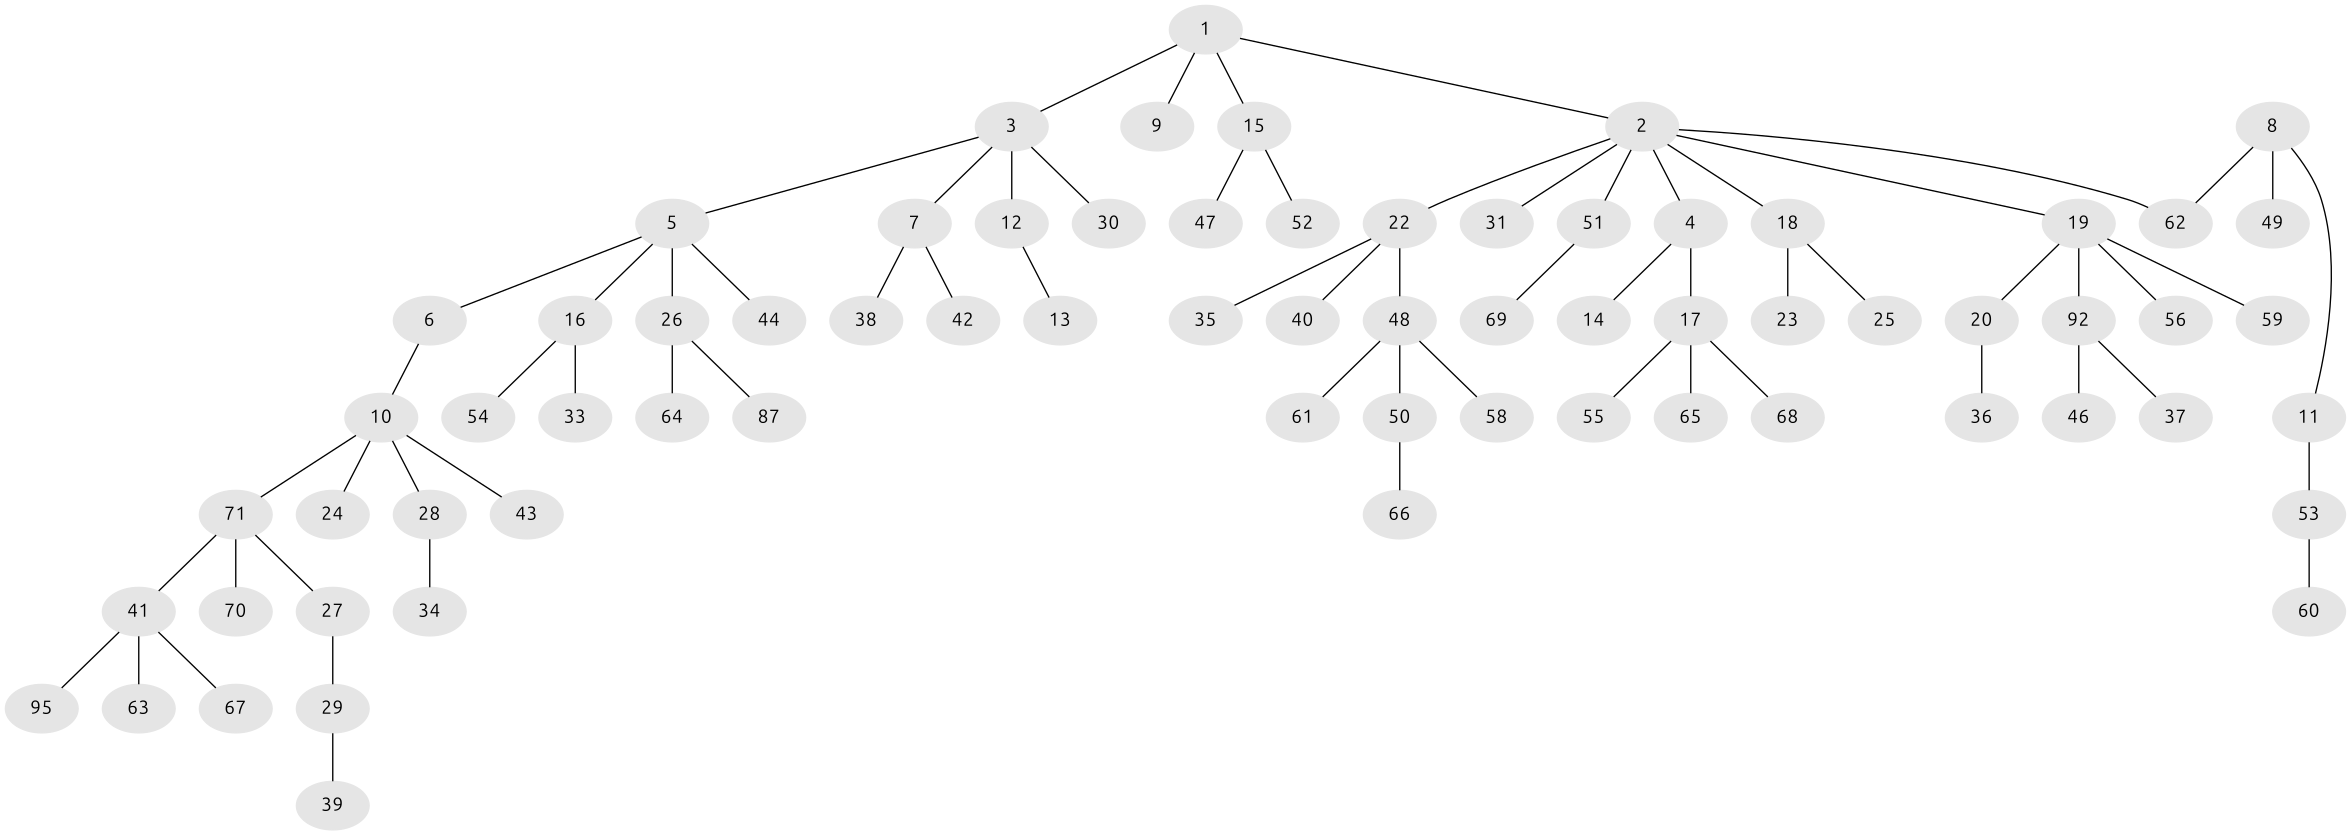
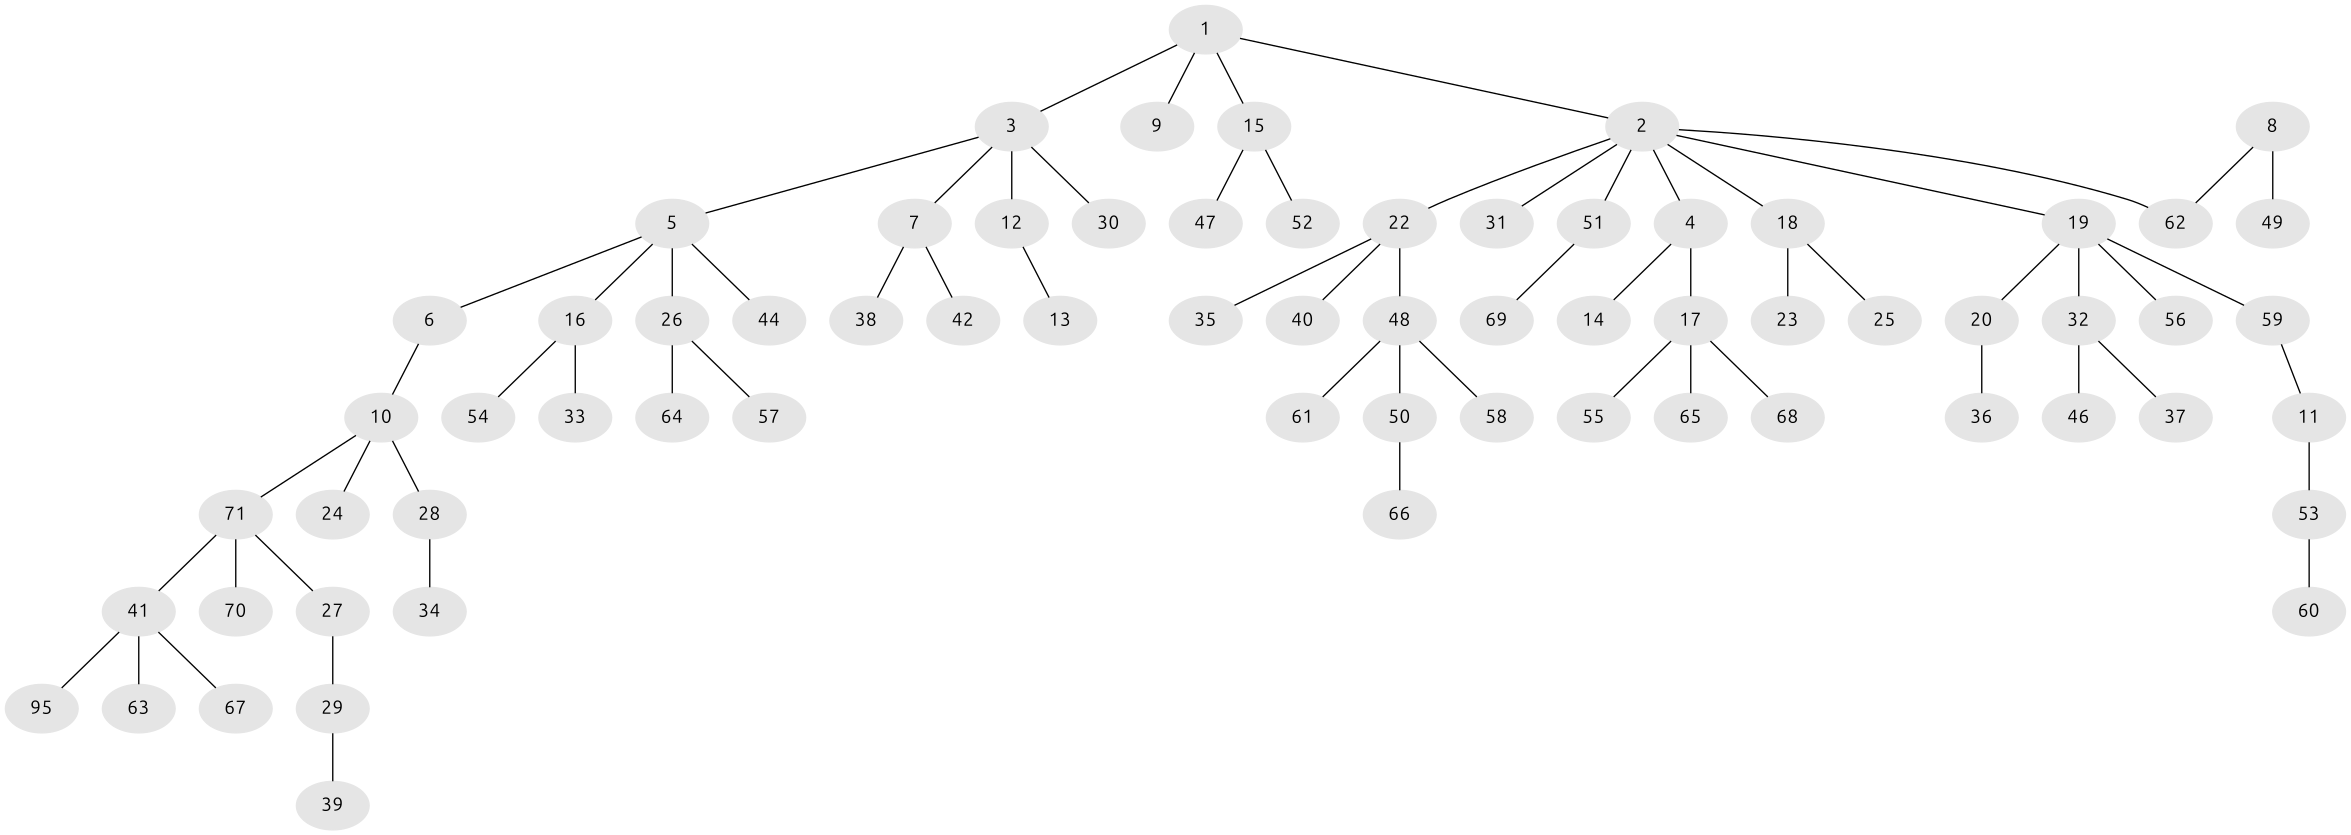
  graph {
    fontname=Ubuntu
    node [color=gray90 fontname=Ubuntu style=filled]
    edge [fontname=Ubuntu]
    1
    2
    3
    9
    15
    4
    18
    19
    22
    31
    51
    62
    5
    7
    12
    30
    47
    52
    14
    17
    8
    11
    49
    23
    25
    20
-   32 [label=92]
+   32
    56
    59
    35
    40
    48
    69
    6
    16
    26
    44
    38
    42
    13
    55
    65
    68
    10
    33
    54
-   57 [label=87]
+   57
    64
    n49 [label=71]
    24
    28
-   43
    53
    27
    41
    70
    34
    60
    36
    37
    46
    29
    n63 [label=95]
    63
    67
    50
    58
    61
    39
    66
    1 -- 2
    1 -- 3
    1 -- 9
    1 -- 15
    2 -- 4
    2 -- 18
    2 -- 19
    2 -- 22
    2 -- 31
    2 -- 51
    2 -- 62
    3 -- 5
    3 -- 7
    3 -- 12
    3 -- 30
    15 -- 47
    15 -- 52
    4 -- 14
    4 -- 17
    18 -- 23
    18 -- 25
    19 -- 20
    19 -- 32
    19 -- 56
    19 -- 59
    22 -- 35
    22 -- 40
    22 -- 48
    51 -- 69
    5 -- 6
    5 -- 16
    5 -- 26
    5 -- 44
    7 -- 38
    7 -- 42
    12 -- 13
    17 -- 55
    17 -- 65
    17 -- 68
    8 -- 62
-   8 -- 11
+   59 -- 11
    8 -- 49
    11 -- 53
    20 -- 36
    32 -- 37
    32 -- 46
    48 -- 50
    48 -- 58
    48 -- 61
    6 -- 10
    16 -- 33
    16 -- 54
    26 -- 57
    26 -- 64
    10 -- n49
    10 -- 24
    10 -- 28
-   10 -- 43
    n49 -- 27
    n49 -- 41
    n49 -- 70
    28 -- 34
    53 -- 60
    27 -- 29
    41 -- n63
    41 -- 63
    41 -- 67
    29 -- 39
    50 -- 66
  }
